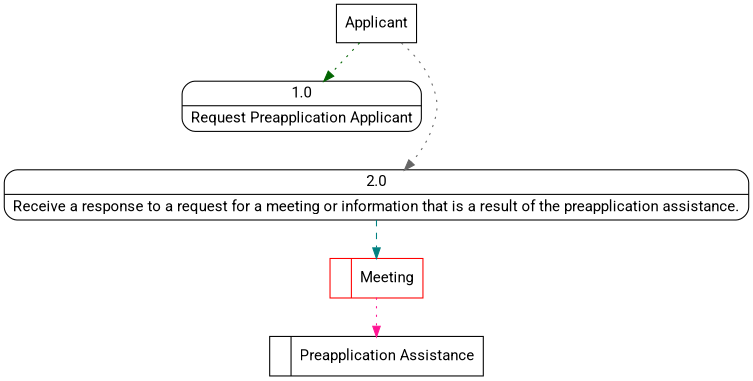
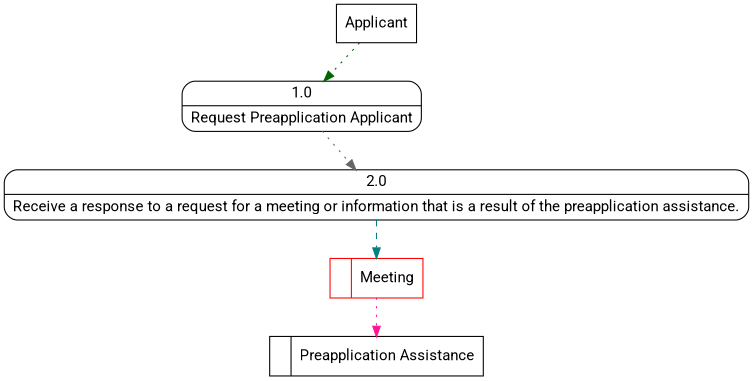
  digraph {
    fontname=Roboto
    node [fontname=Roboto shape=record]
    edge [fontname=Roboto style=dotted]
    n1 [label="<f0>  |<f1> Preapplication Assistance "]
    n2 [label=Applicant shape=box]
    n3 [label="{<f0> 1.0|<f1> Request Preapplication Applicant }" shape=Mrecord]
    n4 [label="{<f0> 2.0|<f1> Receive a response to a request for a meeting or information that is a result of the preapplication assistance. }" shape=Mrecord]
    n5 [color=red label="<f0>  |<f1> Meeting "]
    n2 -> n3 [color=darkgreen]
-   n2 -> n4 [color=gray40]
+   n3 -> n4 [color=gray40]
    n4 -> n5 [color=teal style=dashed]
    n5 -> n1 [color=deeppink]
  }
